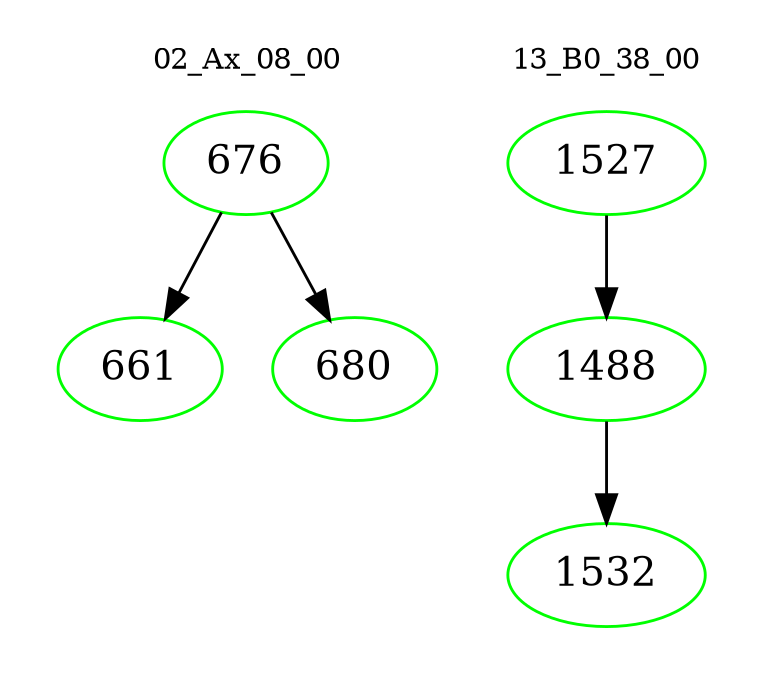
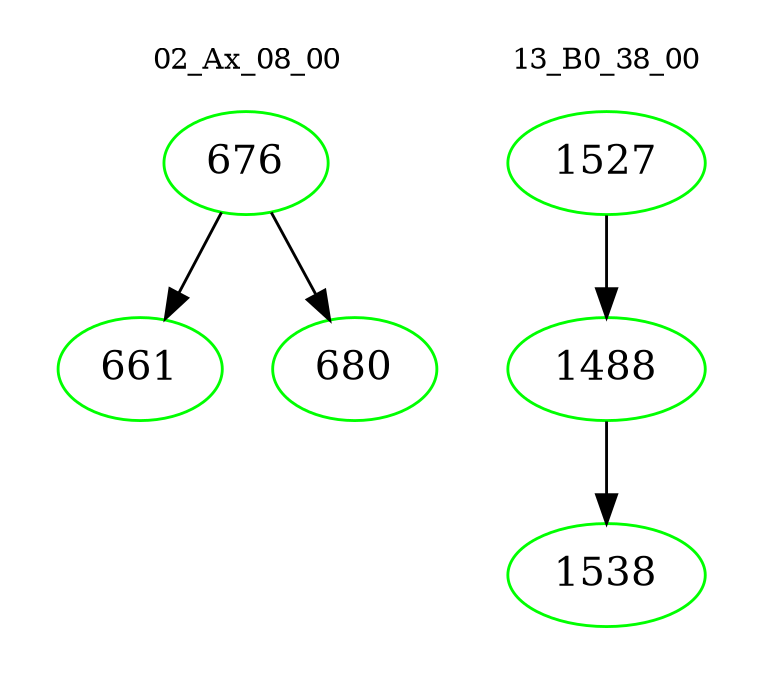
  digraph {
    node [color=green]
    edge [color=black]
    n1 [label=676]
    n2 [label=661]
    n3 [label=680]
    n4 [label=1527]
    n5 [label=1488]
-   n6 [label=1532]
+   n6 [label=1538]
    subgraph cluster_1 {
      color=white
      fontsize=10
      label="02_Ax_08_00"
      n1
      n2
      n3
    }
    subgraph cluster_2 {
      color=white
      fontsize=10
      label="13_B0_38_00"
      n4
      n5
      n6
    }
    n1 -> n2
    n1 -> n3
    n4 -> n5
    n5 -> n6
  }
